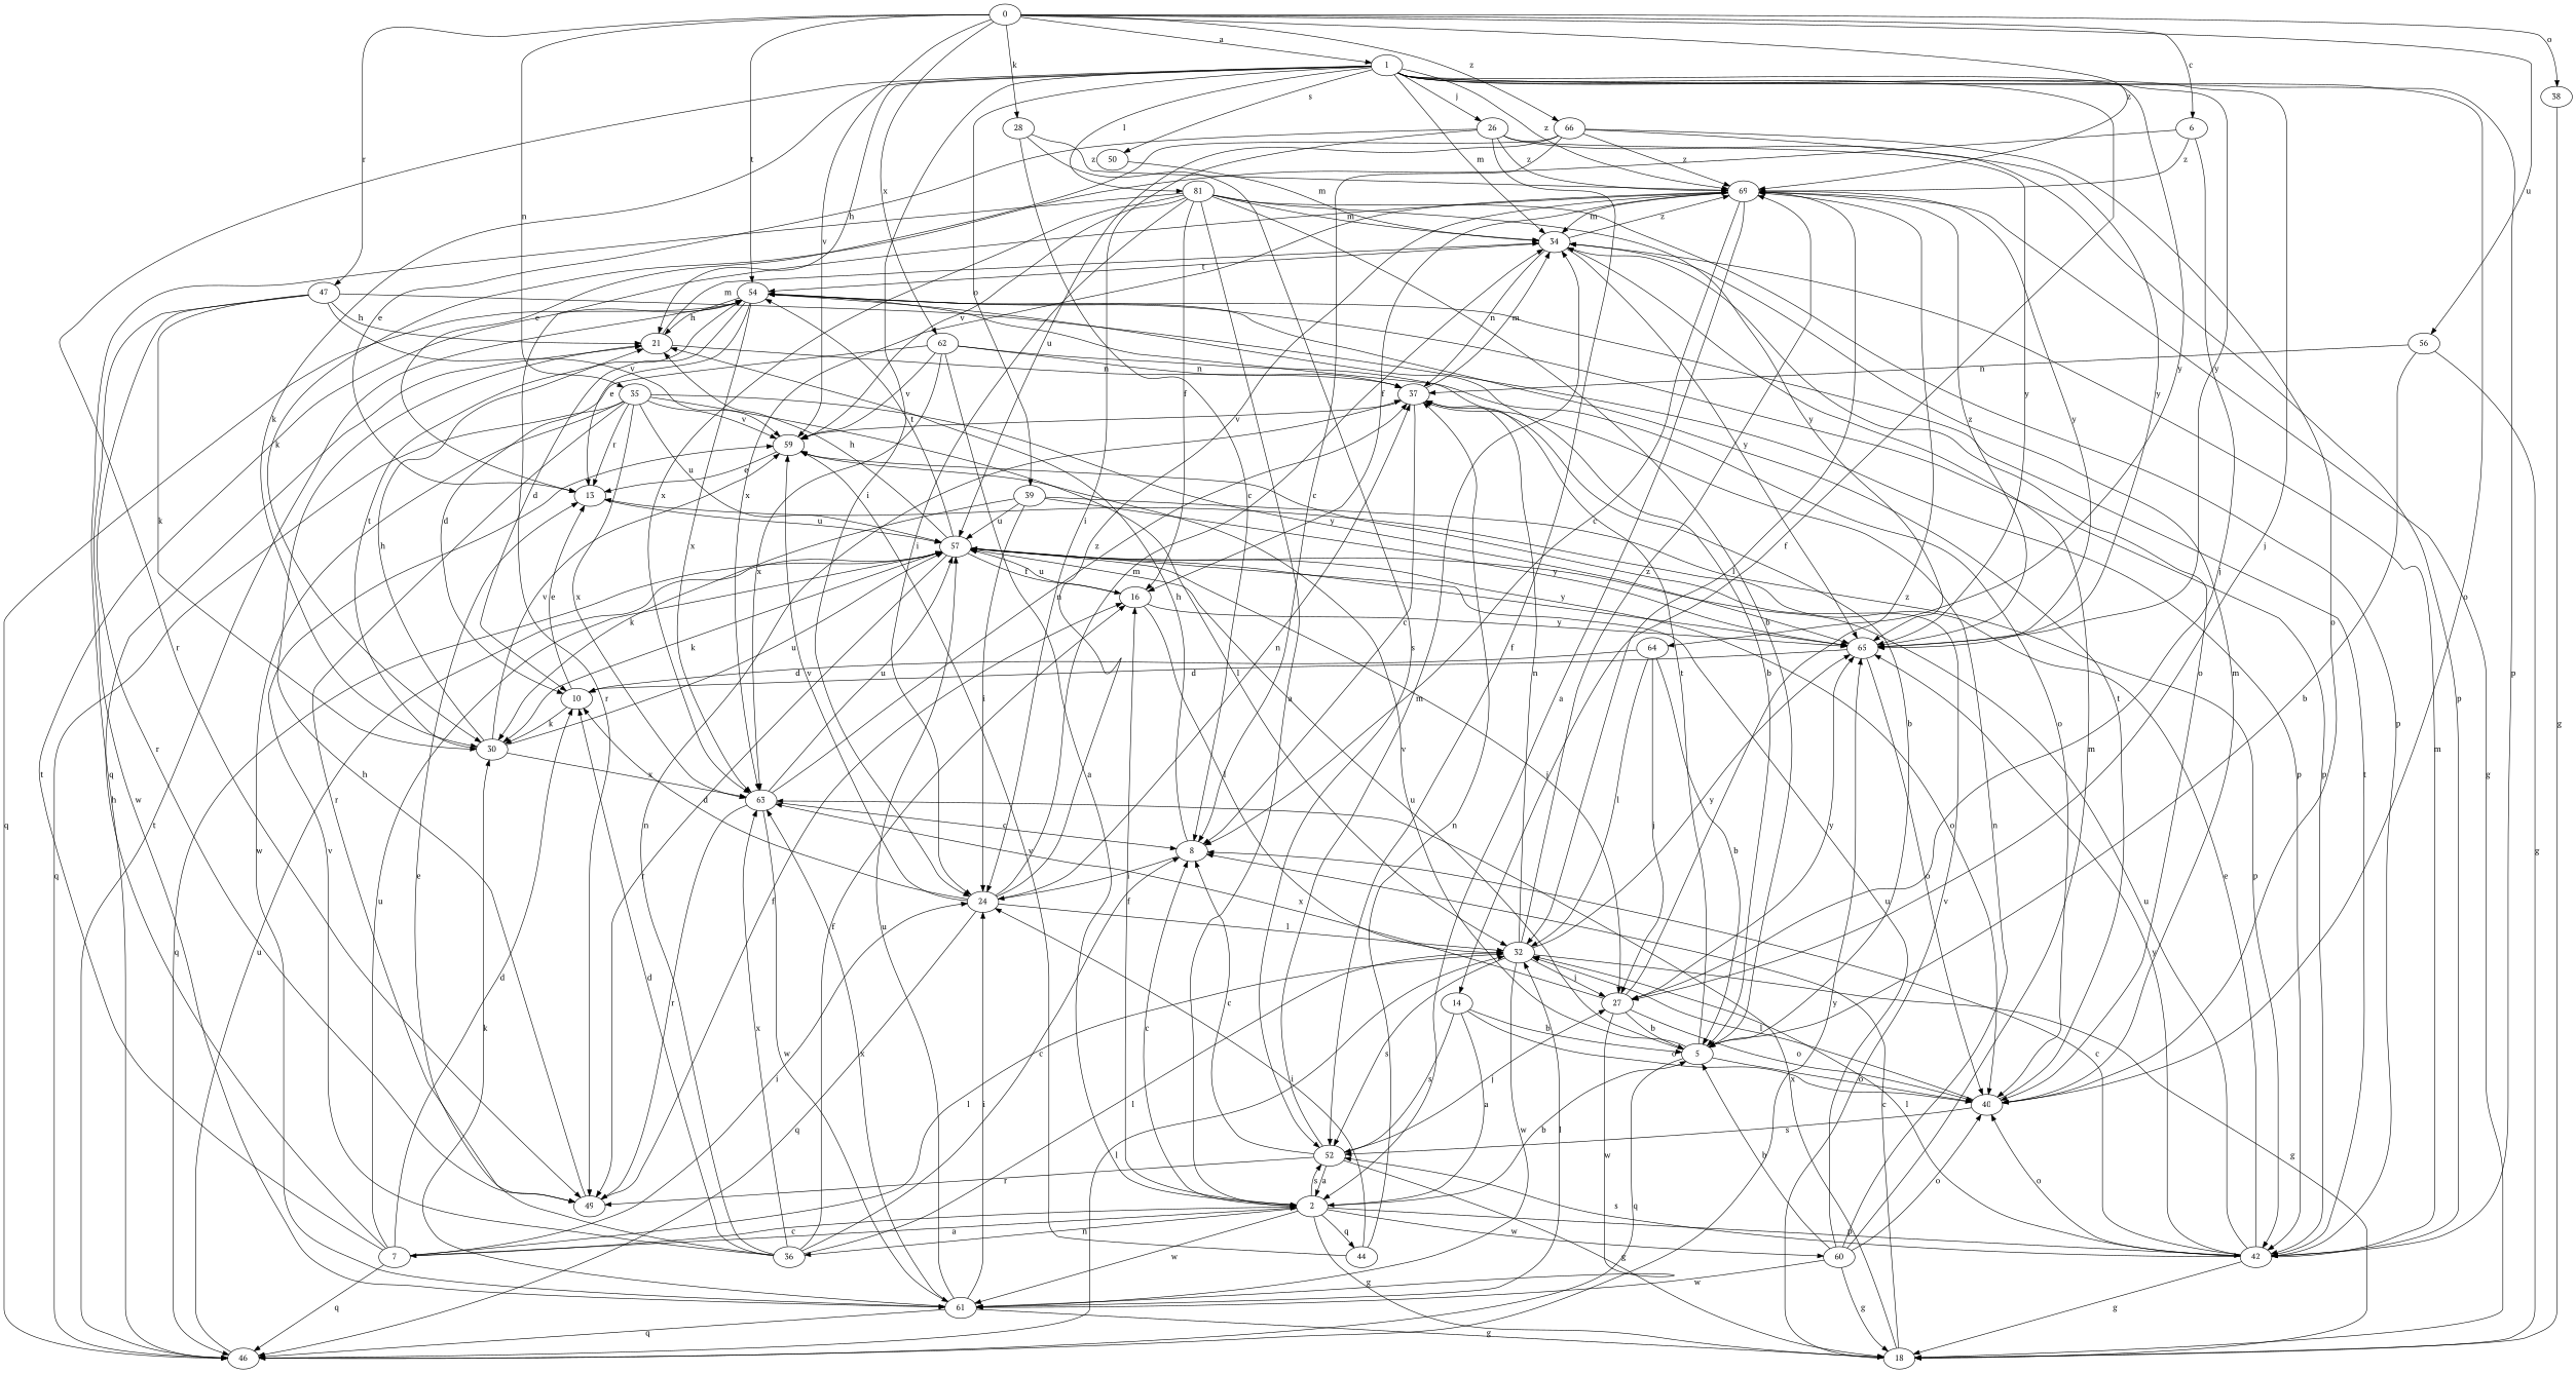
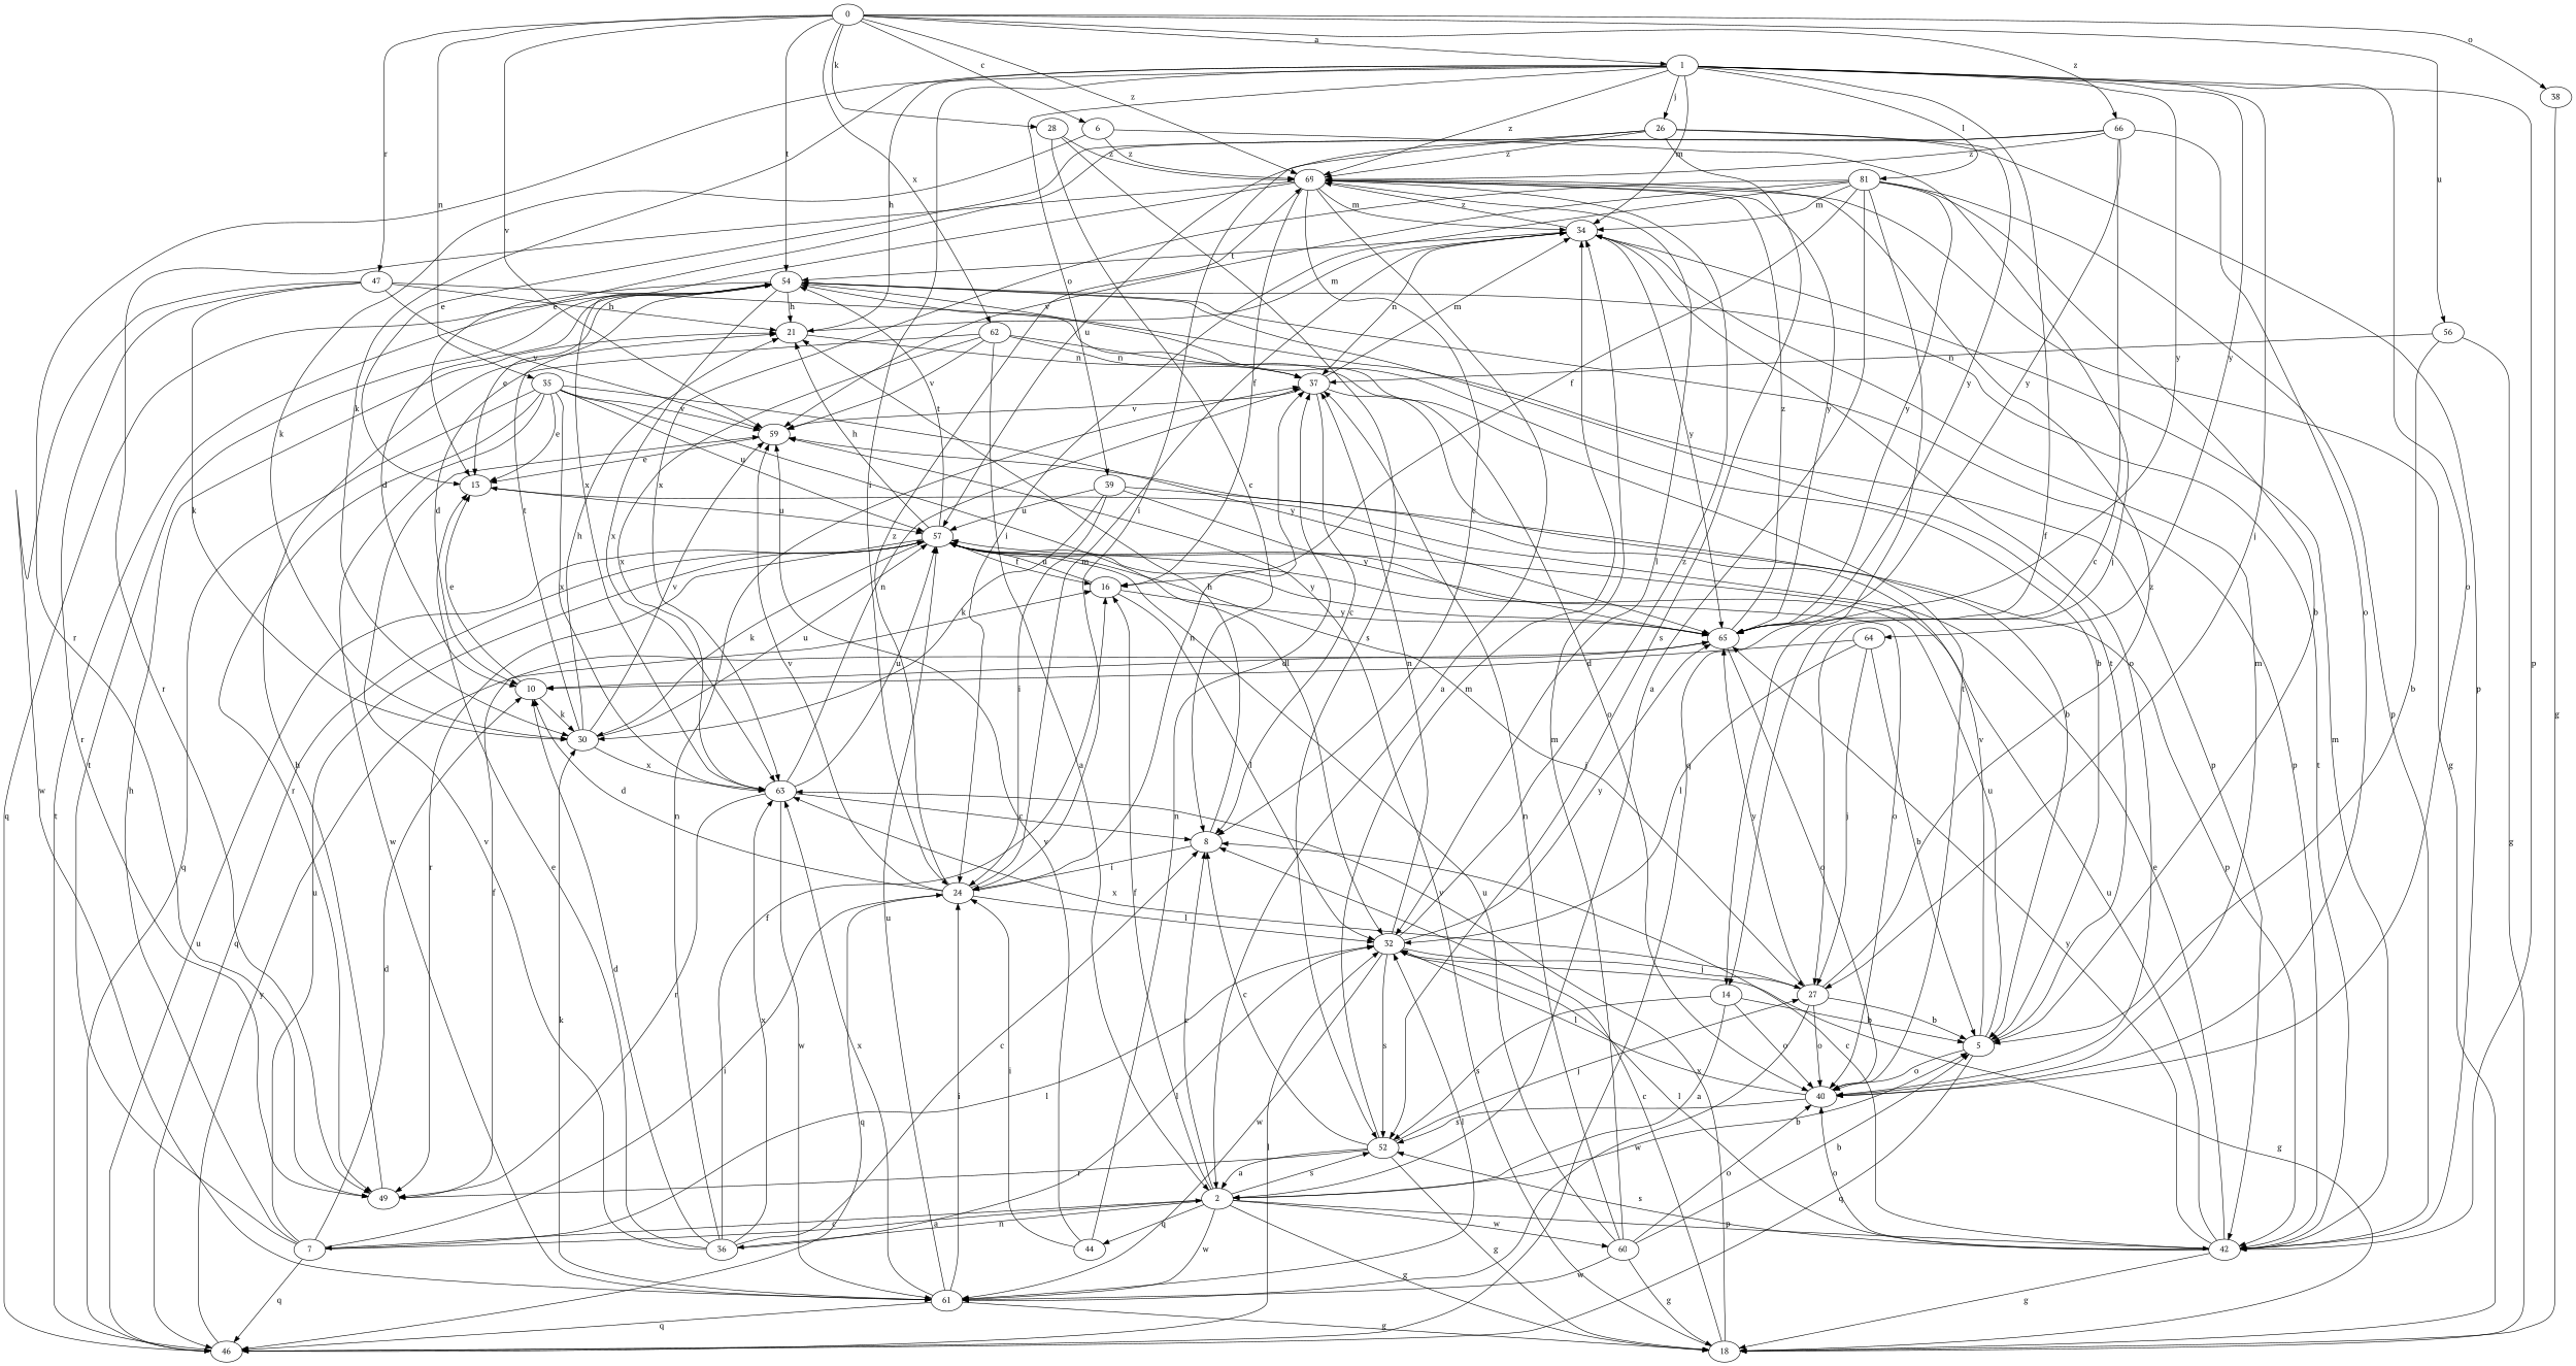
  strict digraph {
    fontname="PT Serif"
    node [fontname="PT Serif"]
    edge [fontname="PT Serif"]
    0
    1
    6
    28
    35
    38
    47
    54
    56
    59
    62
    66
    69
    14
    21
    24
    26
    27
    30
    n20 [label=81]
    34
    39
    40
    42
    49
-   50
    64
    65
    8
    52
    61
    46
    57
    32
    13
    63
    18
    5
    10
    37
    2
    16
    7
    36
    44
    60
    0 -> 1 [label=a]
    0 -> 6 [label=c]
    0 -> 28 [label=k]
    0 -> 35 [label=n]
    0 -> 38 [label=o]
    0 -> 47 [label=r]
    0 -> 54 [label=t]
    0 -> 56 [label=u]
    0 -> 59 [label=v]
    0 -> 62 [label=x]
    0 -> 66 [label=z]
    0 -> 69 [label=z]
    1 -> 69 [label=z]
    1 -> 14 [label=f]
    1 -> 21 [label=h]
    1 -> 24 [label=i]
    1 -> 26 [label=j]
    1 -> 27 [label=j]
    1 -> 30 [label=k]
    1 -> n20 [label=l]
    1 -> 34 [label=m]
    1 -> 39 [label=o]
    1 -> 40 [label=o]
    1 -> 42 [label=p]
    1 -> 49 [label=r]
-   1 -> 50 [label=s]
    1 -> 64 [label=y]
    1 -> 65 [label=y]
    6 -> 69 [label=z]
    6 -> 27 [label=j]
    6 -> 30 [label=k]
    28 -> 69 [label=z]
    28 -> 8 [label=c]
    28 -> 52 [label=s]
    35 -> 59 [label=v]
    35 -> 49 [label=r]
    35 -> 65 [label=y]
    35 -> 61 [label=w]
    35 -> 46 [label=q]
    35 -> 57 [label=u]
    35 -> 32 [label=l]
-   35 -> 13 [label=r]
+   35 -> 13 [label=e]
    35 -> 63 [label=x]
    38 -> 18 [label=g]
    47 -> 59 [label=v]
    47 -> 21 [label=h]
    47 -> 30 [label=k]
    47 -> 42 [label=p]
    47 -> 49 [label=r]
    47 -> 61 [label=w]
    54 -> 21 [label=h]
    54 -> 42 [label=p]
    54 -> 46 [label=q]
    54 -> 13 [label=e]
    54 -> 63 [label=x]
    54 -> 5 [label=b]
    54 -> 10 [label=d]
    56 -> 18 [label=g]
    56 -> 5 [label=b]
    56 -> 37 [label=n]
    59 -> 13 [label=e]
    62 -> 59 [label=v]
    62 -> 40 [label=o]
    62 -> 63 [label=x]
    62 -> 10 [label=d]
    62 -> 37 [label=n]
    62 -> 2 [label=a]
    66 -> 69 [label=z]
    66 -> 40 [label=o]
    66 -> 65 [label=y]
-   66 -> 8 [label=c]
+   66 -> 14 [label=c]
    66 -> 57 [label=u]
    66 -> 13 [label=e]
    69 -> 34 [label=m]
    69 -> 49 [label=r]
    69 -> 65 [label=y]
    69 -> 8 [label=c]
    69 -> 32 [label=l]
    69 -> 63 [label=x]
    69 -> 18 [label=g]
    69 -> 2 [label=a]
    69 -> 16 [label=f]
    14 -> 40 [label=o]
    14 -> 52 [label=s]
    14 -> 5 [label=b]
    14 -> 2 [label=a]
    21 -> 34 [label=m]
    21 -> 37 [label=n]
    24 -> 59 [label=v]
    24 -> 69 [label=z]
    24 -> 34 [label=m]
    24 -> 46 [label=q]
    24 -> 32 [label=l]
    24 -> 10 [label=d]
    24 -> 37 [label=n]
    26 -> 69 [label=z]
    26 -> 24 [label=i]
    26 -> 42 [label=p]
    26 -> 65 [label=y]
-   26 -> 52 [label=f]
+   26 -> 52 [label=s]
    26 -> 13 [label=e]
    27 -> 69 [label=z]
    27 -> 40 [label=o]
    27 -> 65 [label=y]
    27 -> 61 [label=w]
    27 -> 63 [label=x]
    27 -> 5 [label=b]
    30 -> 54 [label=t]
    30 -> 59 [label=v]
    30 -> 21 [label=h]
    30 -> 57 [label=u]
    30 -> 63 [label=x]
    n20 -> 59 [label=v]
    n20 -> 24 [label=i]
    n20 -> 34 [label=m]
    n20 -> 42 [label=p]
    n20 -> 65 [label=y]
    n20 -> 46 [label=q]
    n20 -> 63 [label=x]
    n20 -> 5 [label=b]
    n20 -> 2 [label=a]
    n20 -> 16 [label=f]
    34 -> 54 [label=t]
    34 -> 69 [label=z]
    34 -> 40 [label=o]
    34 -> 65 [label=y]
    34 -> 37 [label=n]
    39 -> 24 [label=i]
    39 -> 30 [label=k]
    39 -> 42 [label=p]
    39 -> 65 [label=y]
    39 -> 57 [label=u]
    40 -> 54 [label=t]
    40 -> 34 [label=m]
    40 -> 52 [label=s]
    40 -> 32 [label=l]
    42 -> 54 [label=t]
    42 -> 34 [label=m]
    42 -> 40 [label=o]
    42 -> 65 [label=y]
    42 -> 8 [label=c]
    42 -> 52 [label=s]
    42 -> 57 [label=u]
    42 -> 32 [label=l]
    42 -> 13 [label=e]
    42 -> 18 [label=g]
    49 -> 21 [label=h]
    49 -> 16 [label=f]
-   50 -> 34 [label=m]
    64 -> 27 [label=j]
    64 -> 32 [label=l]
    64 -> 5 [label=b]
    64 -> 10 [label=d]
    65 -> 69 [label=z]
    65 -> 40 [label=o]
    65 -> 10 [label=d]
    8 -> 21 [label=h]
    8 -> 24 [label=i]
    52 -> 27 [label=j]
    52 -> 34 [label=m]
    52 -> 49 [label=r]
    52 -> 8 [label=c]
    52 -> 18 [label=g]
    52 -> 2 [label=a]
    61 -> 24 [label=i]
    61 -> 30 [label=k]
    61 -> 46 [label=q]
    61 -> 57 [label=u]
    61 -> 32 [label=l]
    61 -> 63 [label=x]
    61 -> 18 [label=g]
    46 -> 54 [label=t]
    46 -> 65 [label=y]
    46 -> 57 [label=u]
    46 -> 32 [label=l]
    57 -> 54 [label=t]
    57 -> 21 [label=h]
    57 -> 27 [label=j]
    57 -> 30 [label=k]
    57 -> 40 [label=o]
    57 -> 49 [label=r]
    57 -> 65 [label=y]
    57 -> 46 [label=q]
    57 -> 16 [label=f]
    32 -> 69 [label=z]
    32 -> 27 [label=j]
    32 -> 65 [label=y]
    32 -> 52 [label=s]
    32 -> 61 [label=w]
    32 -> 18 [label=g]
    32 -> 37 [label=n]
    13 -> 57 [label=u]
    63 -> 49 [label=r]
    63 -> 8 [label=c]
    63 -> 61 [label=w]
    63 -> 57 [label=u]
    63 -> 37 [label=n]
    18 -> 59 [label=v]
    18 -> 8 [label=c]
    18 -> 63 [label=x]
    5 -> 54 [label=t]
    5 -> 59 [label=v]
    5 -> 40 [label=o]
    5 -> 46 [label=q]
    5 -> 57 [label=u]
    10 -> 30 [label=k]
    10 -> 13 [label=e]
    37 -> 59 [label=v]
    37 -> 34 [label=m]
    37 -> 8 [label=c]
    37 -> 5 [label=b]
    2 -> 42 [label=p]
    2 -> 8 [label=c]
    2 -> 52 [label=s]
    2 -> 61 [label=w]
    2 -> 18 [label=g]
    2 -> 5 [label=b]
    2 -> 16 [label=f]
    2 -> 7 [label=c]
    2 -> 36 [label=n]
    2 -> 44 [label=q]
    2 -> 60 [label=w]
    16 -> 65 [label=y]
    16 -> 57 [label=u]
    16 -> 32 [label=l]
    7 -> 54 [label=t]
    7 -> 21 [label=h]
    7 -> 24 [label=i]
    7 -> 46 [label=q]
    7 -> 57 [label=u]
    7 -> 32 [label=l]
    7 -> 10 [label=d]
    7 -> 2 [label=a]
    36 -> 59 [label=v]
    36 -> 8 [label=c]
    36 -> 32 [label=l]
    36 -> 13 [label=e]
    36 -> 63 [label=x]
    36 -> 10 [label=d]
    36 -> 37 [label=n]
    36 -> 16 [label=f]
    44 -> 59 [label=v]
    44 -> 24 [label=i]
    44 -> 37 [label=n]
    60 -> 34 [label=m]
    60 -> 40 [label=o]
    60 -> 61 [label=w]
    60 -> 57 [label=u]
    60 -> 18 [label=g]
    60 -> 5 [label=b]
    60 -> 37 [label=n]
  }
